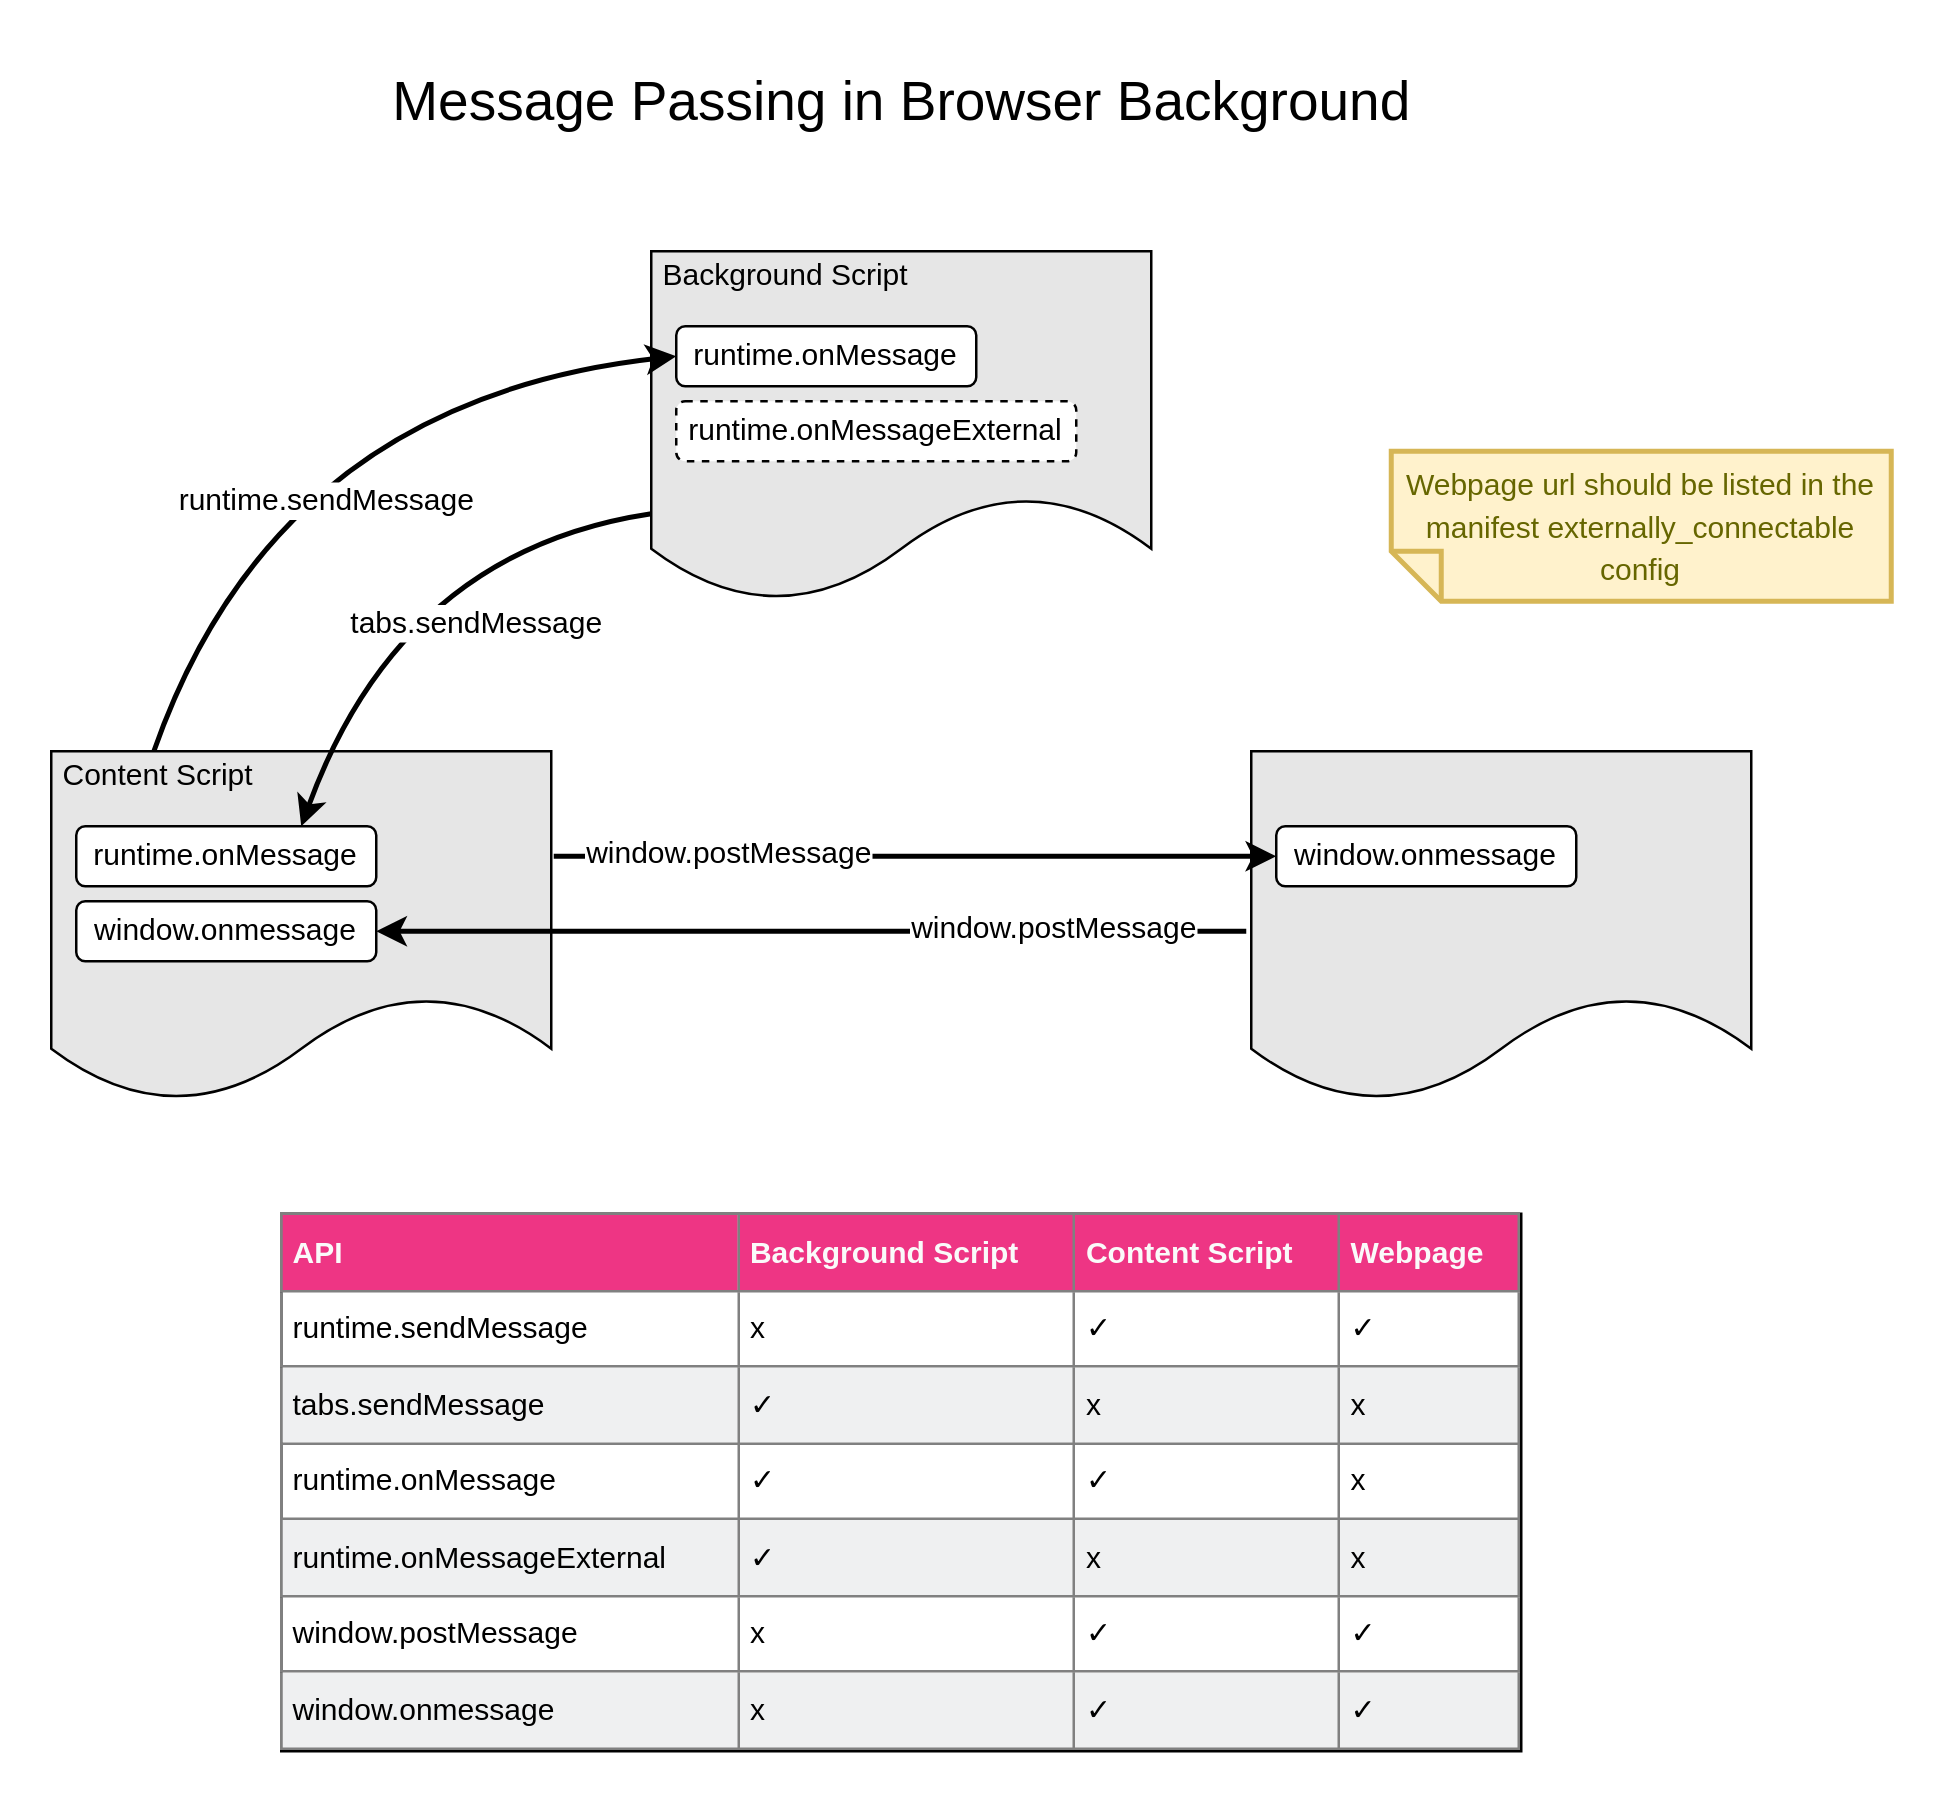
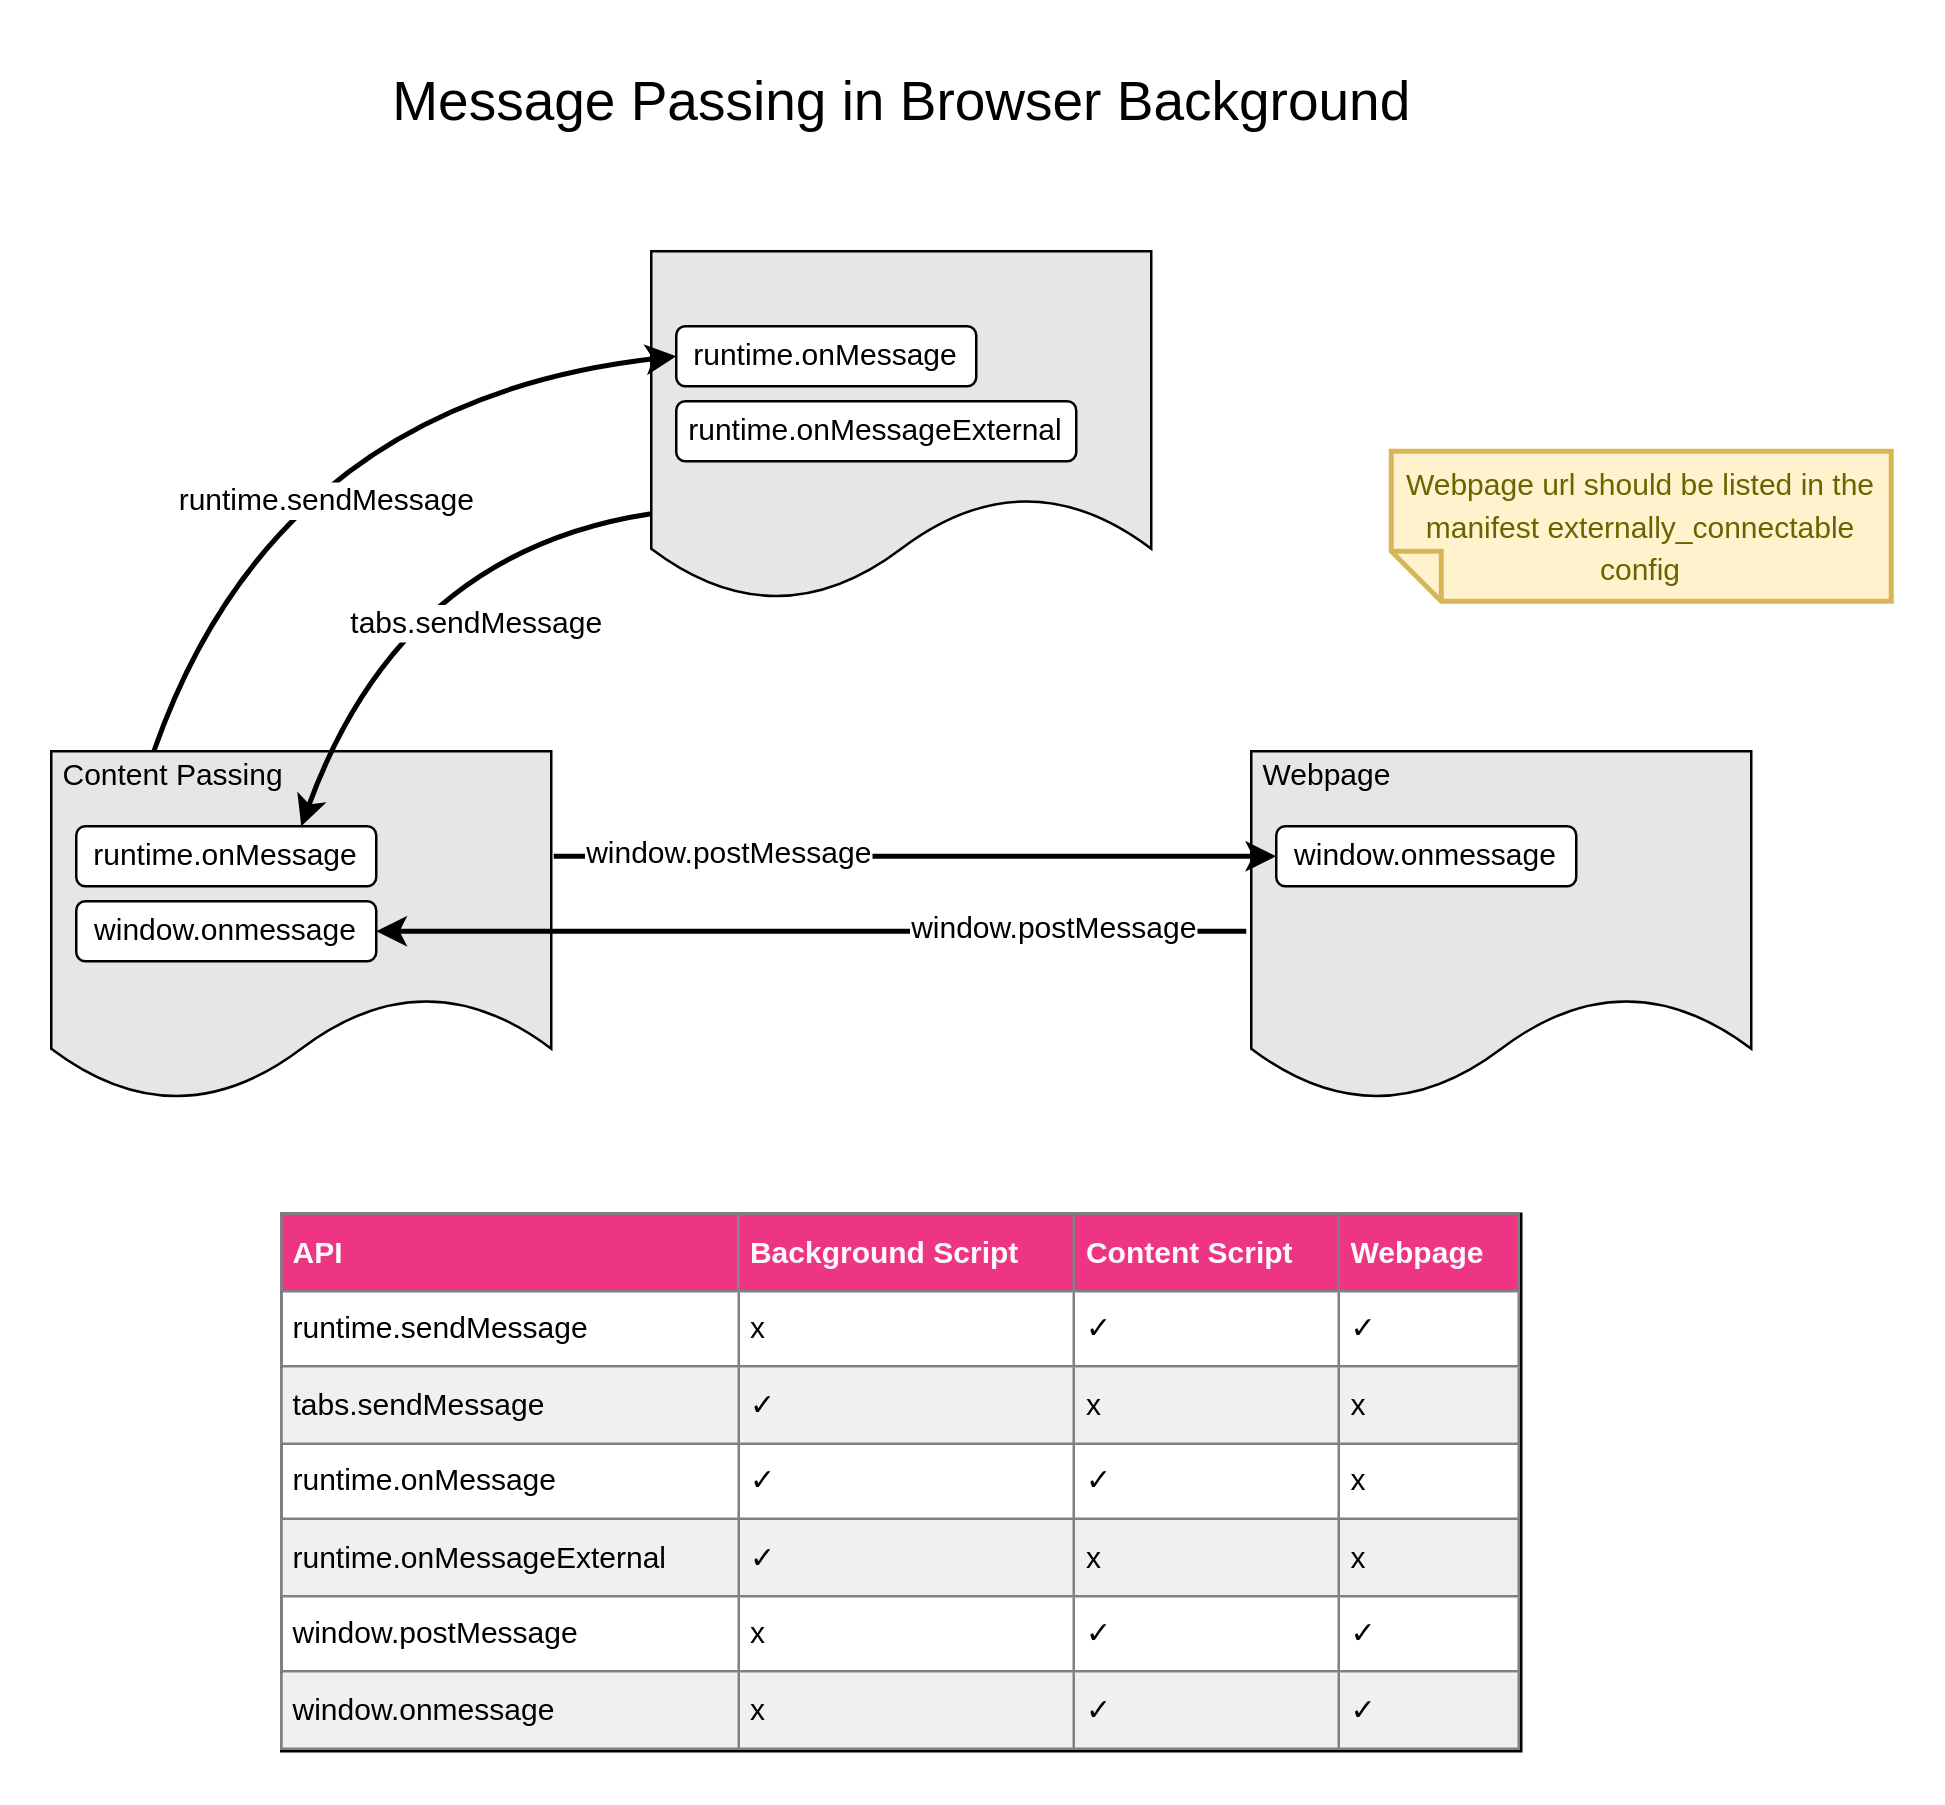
  <mxCell id="0" />
  <mxCell id="1" parent="0" />
  <mxCell id="2" value="" style="group" vertex="1" connectable="0" parent="1"><mxGeometry x="260" y="100" width="200" height="140" as="geometry" /></mxCell>
  <mxCell id="3" value="" style="shape=document;whiteSpace=wrap;html=1;boundedLbl=1;fillColor=#E6E6E6;" vertex="1" parent="2"><mxGeometry width="200" height="140" as="geometry" /></mxCell>
  <mxCell id="4" value="runtime.onMessage" style="rounded=1;whiteSpace=wrap;html=1;" vertex="1" parent="2"><mxGeometry x="10" y="30" width="120" height="24" as="geometry" /></mxCell>
- <mxCell id="5" value="runtime.onMessageExternal" style="rounded=1;whiteSpace=wrap;html=1;dashed=1;" vertex="1" parent="2"><mxGeometry x="10" y="60" width="160" height="24" as="geometry" /></mxCell>
- <mxCell id="6" value="Background Script" style="text;html=1;strokeColor=none;fillColor=none;align=left;verticalAlign=middle;whiteSpace=wrap;rounded=0;" vertex="1" parent="2"><mxGeometry x="3" width="120" height="20" as="geometry" /></mxCell>
+ <mxCell id="5" value="runtime.onMessageExternal" style="rounded=1;whiteSpace=wrap;html=1;" vertex="1" parent="2"><mxGeometry x="10" y="60" width="160" height="24" as="geometry" /></mxCell>
  <mxCell id="7" value="" style="group" vertex="1" connectable="0" parent="1"><mxGeometry x="20" y="300" width="200" height="140" as="geometry" /></mxCell>
  <mxCell id="8" value="" style="shape=document;whiteSpace=wrap;html=1;boundedLbl=1;fillColor=#E6E6E6;" vertex="1" parent="7"><mxGeometry width="200" height="140" as="geometry" /></mxCell>
  <mxCell id="9" value="runtime.onMessage" style="rounded=1;whiteSpace=wrap;html=1;" vertex="1" parent="7"><mxGeometry x="10" y="30" width="120" height="24" as="geometry" /></mxCell>
- <mxCell id="10" value="Content Script" style="text;html=1;strokeColor=none;fillColor=none;align=left;verticalAlign=middle;whiteSpace=wrap;rounded=0;" vertex="1" parent="7"><mxGeometry x="3" width="120" height="20" as="geometry" /></mxCell>
+ <mxCell id="10" value="Content Passing" style="text;html=1;strokeColor=none;fillColor=none;align=left;verticalAlign=middle;whiteSpace=wrap;rounded=0;" vertex="1" parent="7"><mxGeometry x="3" width="120" height="20" as="geometry" /></mxCell>
  <mxCell id="11" value="window.onmessage" style="rounded=1;whiteSpace=wrap;html=1;" vertex="1" parent="7"><mxGeometry x="10" y="60" width="120" height="24" as="geometry" /></mxCell>
  <mxCell id="12" value="" style="endArrow=classic;html=1;strokeColor=#000000;entryX=0;entryY=0.5;entryDx=0;entryDy=0;exitX=0.317;exitY=0;exitDx=0;exitDy=0;curved=1;exitPerimeter=0;strokeWidth=2;" edge="1" parent="1" source="10" target="4"><mxGeometry width="50" height="50" relative="1" as="geometry"><mxPoint x="150" y="220" as="sourcePoint" /><mxPoint x="200" y="170" as="targetPoint" /><Array as="points"><mxPoint x="110" y="160" /></Array></mxGeometry></mxCell>
  <mxCell id="13" value="runtime.sendMessage" style="edgeLabel;html=1;align=center;verticalAlign=middle;resizable=0;points=[];fontSize=12;" vertex="1" connectable="0" parent="12"><mxGeometry x="0.123" y="-29" relative="1" as="geometry"><mxPoint x="-8.77" y="14.05" as="offset" /></mxGeometry></mxCell>
  <mxCell id="14" value="" style="endArrow=classic;html=1;strokeColor=#000000;exitX=0;exitY=0.75;exitDx=0;exitDy=0;entryX=0.75;entryY=0;entryDx=0;entryDy=0;curved=1;strokeWidth=2;shadow=0;" edge="1" parent="1" source="3" target="9"><mxGeometry width="50" height="50" relative="1" as="geometry"><mxPoint x="320" y="410" as="sourcePoint" /><mxPoint x="370" y="360" as="targetPoint" /><Array as="points"><mxPoint x="160" y="220" /></Array></mxGeometry></mxCell>
  <mxCell id="15" value="tabs.sendMessage" style="edgeLabel;html=1;align=center;verticalAlign=middle;resizable=0;points=[];fontSize=12;" vertex="1" connectable="0" parent="14"><mxGeometry x="-0.044" y="-14" relative="1" as="geometry"><mxPoint x="44" y="30.12" as="offset" /></mxGeometry></mxCell>
  <mxCell id="16" value="" style="group" vertex="1" connectable="0" parent="1"><mxGeometry x="500" y="300" width="200" height="140" as="geometry" /></mxCell>
  <mxCell id="17" value="" style="shape=document;whiteSpace=wrap;html=1;boundedLbl=1;fillColor=#E6E6E6;" vertex="1" parent="16"><mxGeometry width="200" height="140" as="geometry" /></mxCell>
  <mxCell id="18" value="window.onmessage" style="rounded=1;whiteSpace=wrap;html=1;" vertex="1" parent="16"><mxGeometry x="10" y="30" width="120" height="24" as="geometry" /></mxCell>
+ <mxCell id="19" value="Webpage" style="text;html=1;strokeColor=none;fillColor=none;align=left;verticalAlign=middle;whiteSpace=wrap;rounded=0;" vertex="1" parent="16"><mxGeometry x="3" width="120" height="20" as="geometry" /></mxCell>
  <mxCell id="20" value="" style="endArrow=classic;html=1;strokeColor=#000000;exitX=1.005;exitY=0.3;exitDx=0;exitDy=0;entryX=0;entryY=0.5;entryDx=0;entryDy=0;exitPerimeter=0;strokeWidth=2;" edge="1" parent="1" source="8" target="18"><mxGeometry width="50" height="50" relative="1" as="geometry"><mxPoint x="320" y="410" as="sourcePoint" /><mxPoint x="370" y="360" as="targetPoint" /></mxGeometry></mxCell>
  <mxCell id="21" value="window.postMessage" style="edgeLabel;html=1;align=center;verticalAlign=middle;resizable=0;points=[];fontSize=12;" vertex="1" connectable="0" parent="20"><mxGeometry x="-0.038" relative="1" as="geometry"><mxPoint x="-70" y="-2" as="offset" /></mxGeometry></mxCell>
  <mxCell id="22" value="" style="endArrow=classic;html=1;strokeColor=#000000;entryX=1;entryY=0.5;entryDx=0;entryDy=0;strokeWidth=2;" edge="1" parent="1" target="11"><mxGeometry width="50" height="50" relative="1" as="geometry"><mxPoint x="498" y="372" as="sourcePoint" /><mxPoint x="370" y="360" as="targetPoint" /></mxGeometry></mxCell>
  <mxCell id="23" value="window.postMessage" style="edgeLabel;html=1;align=center;verticalAlign=middle;resizable=0;points=[];labelBorderColor=none;spacing=2;fontSize=12;" vertex="1" connectable="0" parent="22"><mxGeometry x="-0.149" y="2" relative="1" as="geometry"><mxPoint x="70" y="-4" as="offset" /></mxGeometry></mxCell>
  <mxCell id="24" value="&lt;table border=&quot;1&quot; width=&quot;100%&quot; cellpadding=&quot;4&quot; style=&quot;width: 100% ; height: 100% ; border-collapse: collapse&quot;&gt;&lt;tbody&gt;&lt;tr style=&quot;background-color: #ee3584 ; color: #fafafa&quot;&gt;&lt;th align=&quot;left&quot;&gt;API&lt;/th&gt;&lt;th align=&quot;left&quot;&gt;Background Script&lt;/th&gt;&lt;th align=&quot;left&quot;&gt;Content Script&lt;/th&gt;&lt;th align=&quot;left&quot;&gt;Webpage&lt;/th&gt;&lt;/tr&gt;&lt;tr&gt;&lt;td&gt;runtime.sendMessage&lt;/td&gt;&lt;td&gt;x&lt;/td&gt;&lt;td&gt;✓&lt;/td&gt;&lt;td&gt;✓&lt;br&gt;&lt;/td&gt;&lt;/tr&gt;&lt;tr style=&quot;background-color: #eff0f1&quot;&gt;&lt;td&gt;tabs.sendMessage&lt;/td&gt;&lt;td&gt;✓&lt;/td&gt;&lt;td&gt;x&lt;/td&gt;&lt;td&gt;x&lt;/td&gt;&lt;/tr&gt;&lt;tr&gt;&lt;td&gt;runtime.onMessage&lt;/td&gt;&lt;td&gt;✓&lt;/td&gt;&lt;td&gt;✓&lt;/td&gt;&lt;td&gt;x&lt;/td&gt;&lt;/tr&gt;&lt;tr style=&quot;background-color: #eff0f1&quot;&gt;&lt;td&gt;runtime.onMessageExternal&lt;/td&gt;&lt;td&gt;✓&lt;/td&gt;&lt;td&gt;x&lt;/td&gt;&lt;td&gt;x&lt;/td&gt;&lt;/tr&gt;&lt;tr&gt;&lt;td&gt;window.postMessage&lt;/td&gt;&lt;td&gt;x&lt;/td&gt;&lt;td&gt;✓&lt;br&gt;&lt;/td&gt;&lt;td&gt;✓&lt;br&gt;&lt;/td&gt;&lt;/tr&gt;&lt;tr style=&quot;background-color: #eff0f1&quot;&gt;&lt;td&gt;window.onmessage&lt;/td&gt;&lt;td&gt;x&lt;/td&gt;&lt;td&gt;✓&lt;/td&gt;&lt;td&gt;✓&lt;br&gt;&lt;/td&gt;&lt;/tr&gt;&lt;/tbody&gt;&lt;/table&gt;" style="text;html=1;strokeColor=#000000;fillColor=#ffffff;overflow=fill;rounded=0;" vertex="1" parent="1"><mxGeometry x="112" y="485" width="496" height="215" as="geometry" /></mxCell>
  <mxCell id="25" value="&lt;span style=&quot;font-weight: normal&quot;&gt;&lt;font style=&quot;font-size: 22px&quot;&gt;Message Passing in Browser Background&lt;/font&gt;&lt;/span&gt;" style="text;strokeColor=none;fillColor=none;html=1;fontSize=24;fontStyle=1;verticalAlign=middle;align=center;rounded=0;" vertex="1" parent="1"><mxGeometry x="310" y="20" width="100" height="40" as="geometry" /></mxCell>
  <mxCell id="26" value="&lt;font style=&quot;font-size: 12px&quot;&gt;Webpage url should be listed in the manifest externally_connectable config&lt;/font&gt;" style="shape=note;strokeWidth=2;fontSize=14;size=20;whiteSpace=wrap;html=1;fillColor=#fff2cc;strokeColor=#d6b656;fontColor=#666600;rounded=0;flipH=1;flipV=1;" vertex="1" parent="1"><mxGeometry x="556" y="180" width="200" height="60" as="geometry" /></mxCell>
